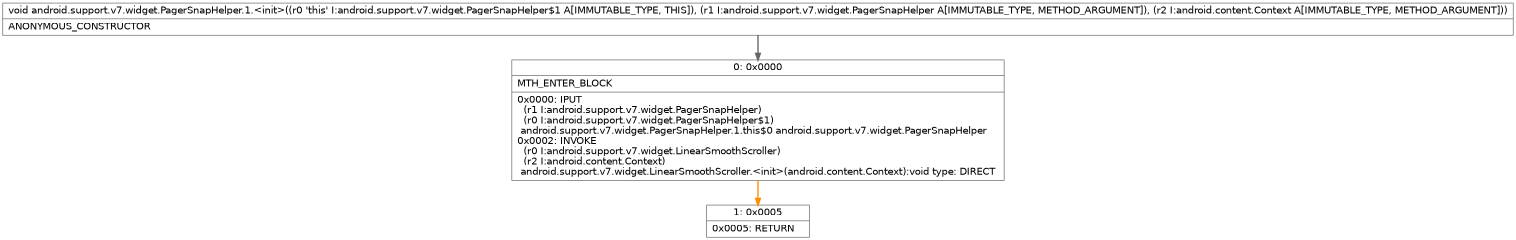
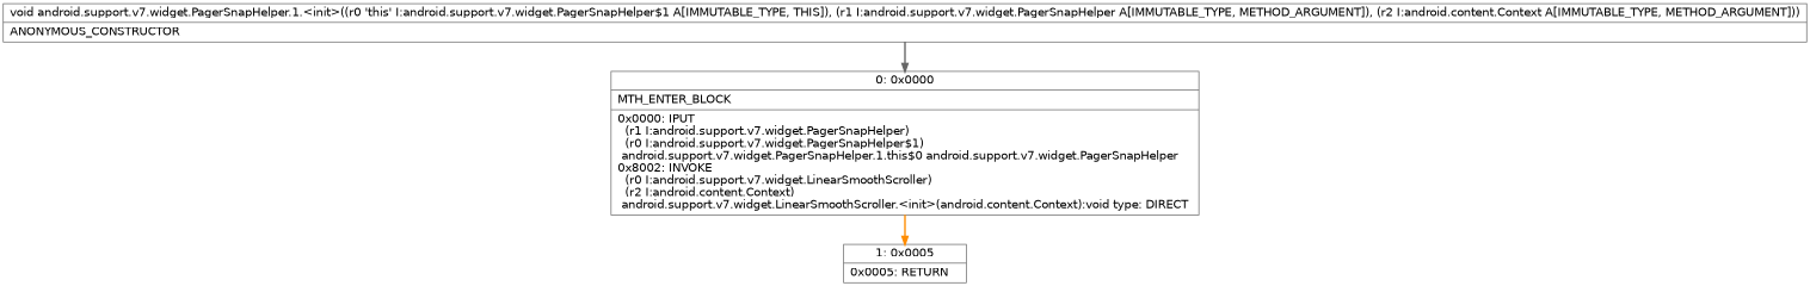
  digraph {
    fontname="DejaVu Sans"
    node [shape=record color=gray40 fontname="DejaVu Sans"]
    edge [style=bold fontname="DejaVu Sans"]
-   n1 [label="{0\:\ 0x0000|MTH_ENTER_BLOCK\l|0x0000: IPUT  \l  (r1 I:android.support.v7.widget.PagerSnapHelper)\l  (r0 I:android.support.v7.widget.PagerSnapHelper$1)\l android.support.v7.widget.PagerSnapHelper.1.this$0 android.support.v7.widget.PagerSnapHelper \l0x0002: INVOKE  \l  (r0 I:android.support.v7.widget.LinearSmoothScroller)\l  (r2 I:android.content.Context)\l android.support.v7.widget.LinearSmoothScroller.\<init\>(android.content.Context):void type: DIRECT \l}"]
+   n1 [label="{0\:\ 0x0000|MTH_ENTER_BLOCK\l|0x0000: IPUT  \l  (r1 I:android.support.v7.widget.PagerSnapHelper)\l  (r0 I:android.support.v7.widget.PagerSnapHelper$1)\l android.support.v7.widget.PagerSnapHelper.1.this$0 android.support.v7.widget.PagerSnapHelper \l0x8002: INVOKE  \l  (r0 I:android.support.v7.widget.LinearSmoothScroller)\l  (r2 I:android.content.Context)\l android.support.v7.widget.LinearSmoothScroller.\<init\>(android.content.Context):void type: DIRECT \l}"]
    n2 [label="{1\:\ 0x0005|0x0005: RETURN   \l}"]
    n3 [label="{void android.support.v7.widget.PagerSnapHelper.1.\<init\>((r0 'this' I:android.support.v7.widget.PagerSnapHelper$1 A[IMMUTABLE_TYPE, THIS]), (r1 I:android.support.v7.widget.PagerSnapHelper A[IMMUTABLE_TYPE, METHOD_ARGUMENT]), (r2 I:android.content.Context A[IMMUTABLE_TYPE, METHOD_ARGUMENT]))  | ANONYMOUS_CONSTRUCTOR\l}"]
    n1 -> n2 [color=darkorange]
    n3 -> n1 [color=gray40]
  }
